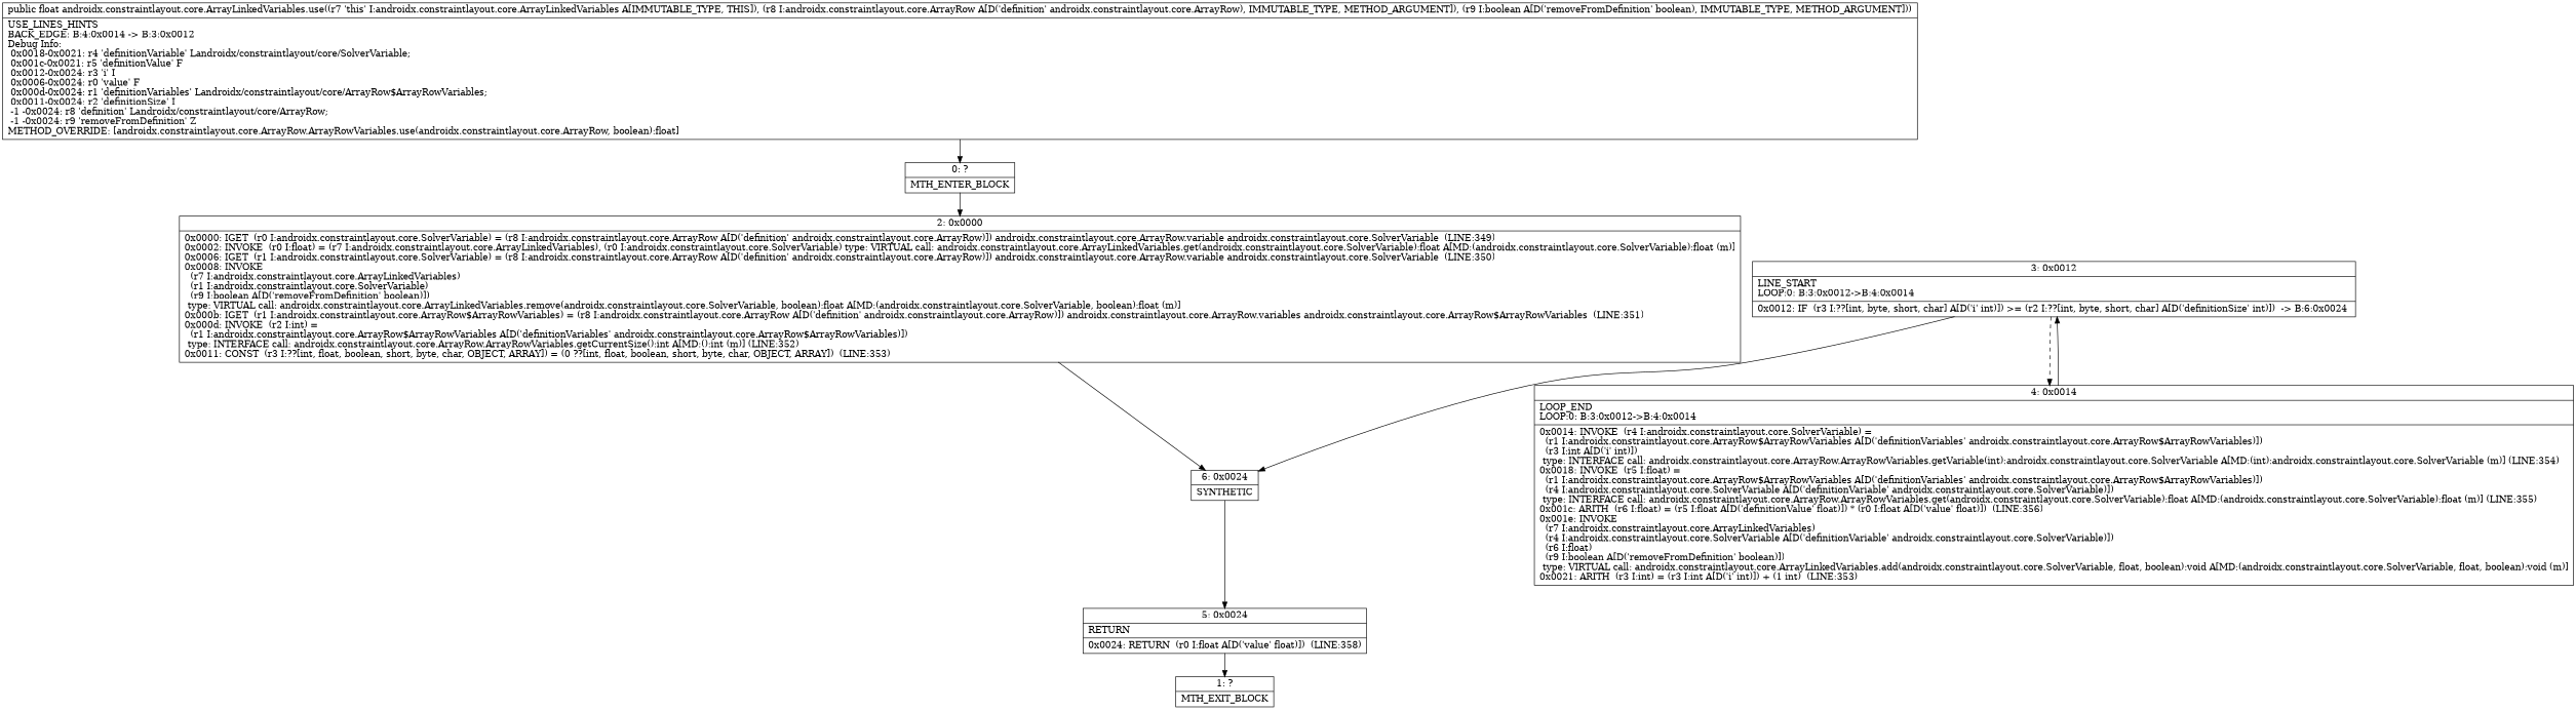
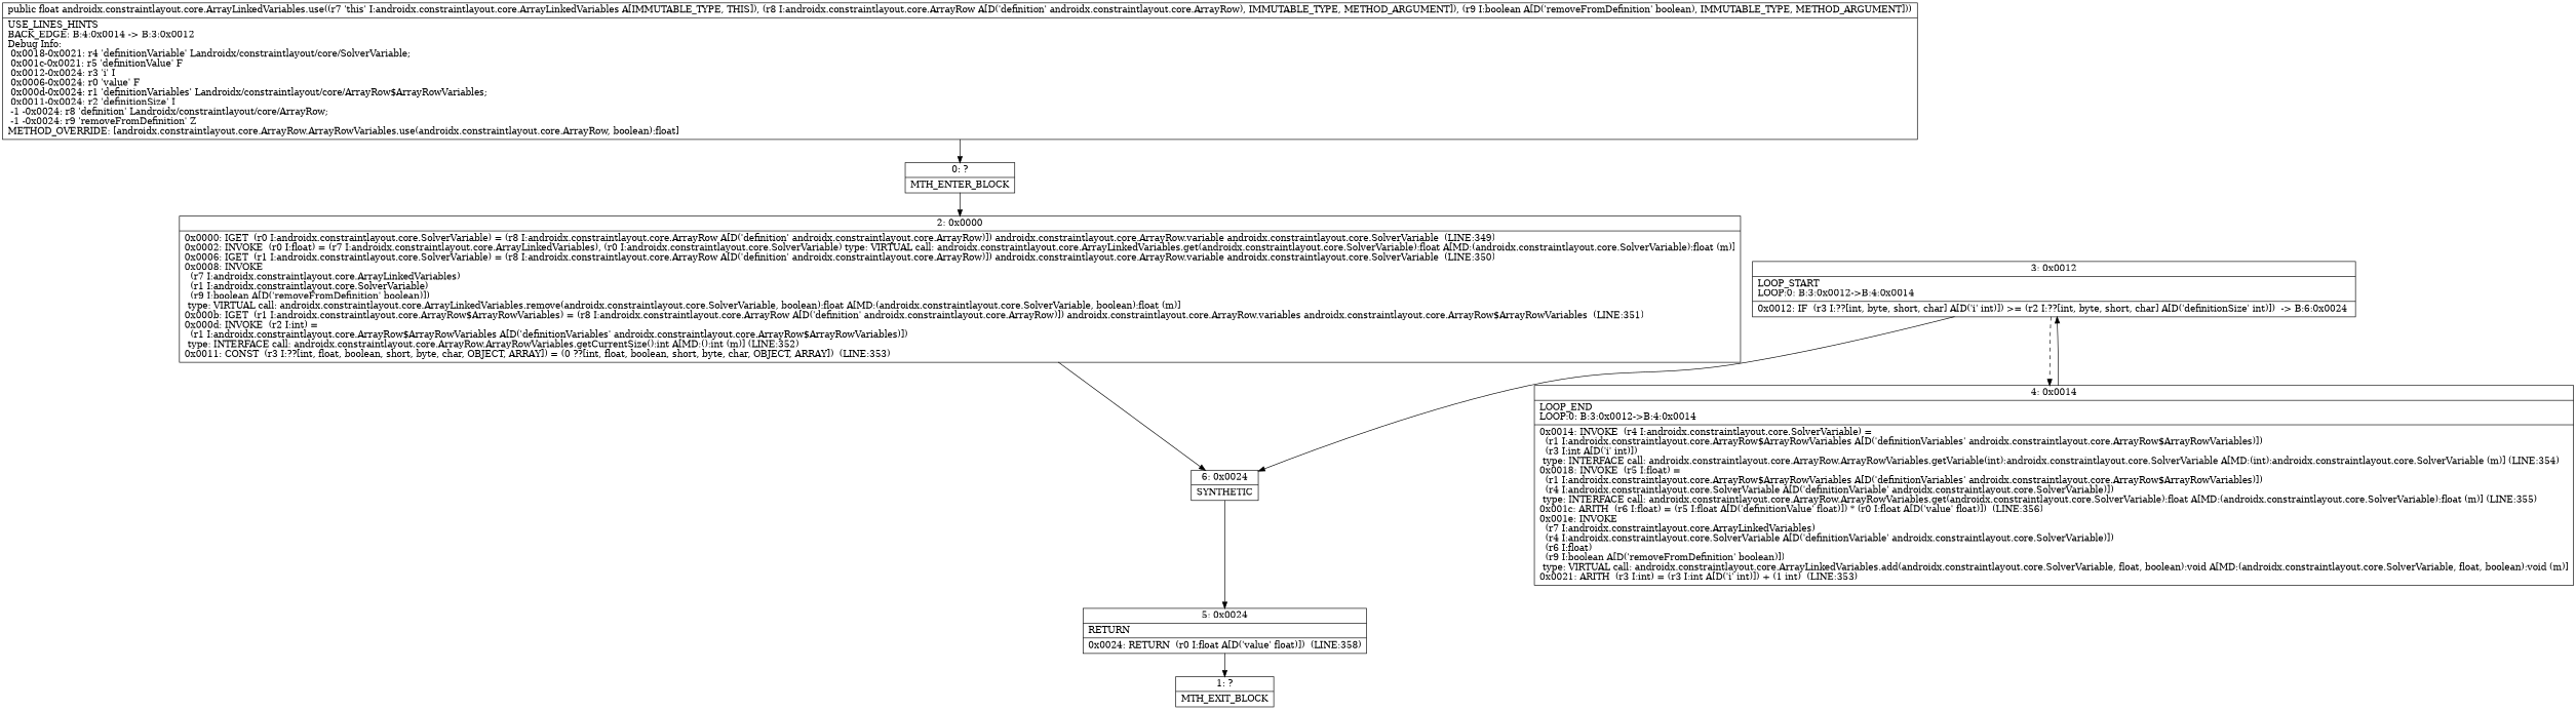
  digraph {
    node [shape=record]
    n1 [label="{0\:\ ?|MTH_ENTER_BLOCK\l}"]
    n2 [label="{2\:\ 0x0000|0x0000: IGET  (r0 I:androidx.constraintlayout.core.SolverVariable) = (r8 I:androidx.constraintlayout.core.ArrayRow A[D('definition' androidx.constraintlayout.core.ArrayRow)]) androidx.constraintlayout.core.ArrayRow.variable androidx.constraintlayout.core.SolverVariable  (LINE:349)\l0x0002: INVOKE  (r0 I:float) = (r7 I:androidx.constraintlayout.core.ArrayLinkedVariables), (r0 I:androidx.constraintlayout.core.SolverVariable) type: VIRTUAL call: androidx.constraintlayout.core.ArrayLinkedVariables.get(androidx.constraintlayout.core.SolverVariable):float A[MD:(androidx.constraintlayout.core.SolverVariable):float (m)]\l0x0006: IGET  (r1 I:androidx.constraintlayout.core.SolverVariable) = (r8 I:androidx.constraintlayout.core.ArrayRow A[D('definition' androidx.constraintlayout.core.ArrayRow)]) androidx.constraintlayout.core.ArrayRow.variable androidx.constraintlayout.core.SolverVariable  (LINE:350)\l0x0008: INVOKE  \l  (r7 I:androidx.constraintlayout.core.ArrayLinkedVariables)\l  (r1 I:androidx.constraintlayout.core.SolverVariable)\l  (r9 I:boolean A[D('removeFromDefinition' boolean)])\l type: VIRTUAL call: androidx.constraintlayout.core.ArrayLinkedVariables.remove(androidx.constraintlayout.core.SolverVariable, boolean):float A[MD:(androidx.constraintlayout.core.SolverVariable, boolean):float (m)]\l0x000b: IGET  (r1 I:androidx.constraintlayout.core.ArrayRow$ArrayRowVariables) = (r8 I:androidx.constraintlayout.core.ArrayRow A[D('definition' androidx.constraintlayout.core.ArrayRow)]) androidx.constraintlayout.core.ArrayRow.variables androidx.constraintlayout.core.ArrayRow$ArrayRowVariables  (LINE:351)\l0x000d: INVOKE  (r2 I:int) = \l  (r1 I:androidx.constraintlayout.core.ArrayRow$ArrayRowVariables A[D('definitionVariables' androidx.constraintlayout.core.ArrayRow$ArrayRowVariables)])\l type: INTERFACE call: androidx.constraintlayout.core.ArrayRow.ArrayRowVariables.getCurrentSize():int A[MD:():int (m)] (LINE:352)\l0x0011: CONST  (r3 I:??[int, float, boolean, short, byte, char, OBJECT, ARRAY]) = (0 ??[int, float, boolean, short, byte, char, OBJECT, ARRAY])  (LINE:353)\l}"]
    n3 [label="{6\:\ 0x0024|SYNTHETIC\l}"]
-   n4 [label="{3\:\ 0x0012|LINE_START\lLOOP:0: B:3:0x0012\-\>B:4:0x0014\l|0x0012: IF  (r3 I:??[int, byte, short, char] A[D('i' int)]) \>= (r2 I:??[int, byte, short, char] A[D('definitionSize' int)])  \-\> B:6:0x0024 \l}"]
+   n4 [label="{3\:\ 0x0012|LOOP_START\lLOOP:0: B:3:0x0012\-\>B:4:0x0014\l|0x0012: IF  (r3 I:??[int, byte, short, char] A[D('i' int)]) \>= (r2 I:??[int, byte, short, char] A[D('definitionSize' int)])  \-\> B:6:0x0024 \l}"]
    n5 [label="{4\:\ 0x0014|LOOP_END\lLOOP:0: B:3:0x0012\-\>B:4:0x0014\l|0x0014: INVOKE  (r4 I:androidx.constraintlayout.core.SolverVariable) = \l  (r1 I:androidx.constraintlayout.core.ArrayRow$ArrayRowVariables A[D('definitionVariables' androidx.constraintlayout.core.ArrayRow$ArrayRowVariables)])\l  (r3 I:int A[D('i' int)])\l type: INTERFACE call: androidx.constraintlayout.core.ArrayRow.ArrayRowVariables.getVariable(int):androidx.constraintlayout.core.SolverVariable A[MD:(int):androidx.constraintlayout.core.SolverVariable (m)] (LINE:354)\l0x0018: INVOKE  (r5 I:float) = \l  (r1 I:androidx.constraintlayout.core.ArrayRow$ArrayRowVariables A[D('definitionVariables' androidx.constraintlayout.core.ArrayRow$ArrayRowVariables)])\l  (r4 I:androidx.constraintlayout.core.SolverVariable A[D('definitionVariable' androidx.constraintlayout.core.SolverVariable)])\l type: INTERFACE call: androidx.constraintlayout.core.ArrayRow.ArrayRowVariables.get(androidx.constraintlayout.core.SolverVariable):float A[MD:(androidx.constraintlayout.core.SolverVariable):float (m)] (LINE:355)\l0x001c: ARITH  (r6 I:float) = (r5 I:float A[D('definitionValue' float)]) * (r0 I:float A[D('value' float)])  (LINE:356)\l0x001e: INVOKE  \l  (r7 I:androidx.constraintlayout.core.ArrayLinkedVariables)\l  (r4 I:androidx.constraintlayout.core.SolverVariable A[D('definitionVariable' androidx.constraintlayout.core.SolverVariable)])\l  (r6 I:float)\l  (r9 I:boolean A[D('removeFromDefinition' boolean)])\l type: VIRTUAL call: androidx.constraintlayout.core.ArrayLinkedVariables.add(androidx.constraintlayout.core.SolverVariable, float, boolean):void A[MD:(androidx.constraintlayout.core.SolverVariable, float, boolean):void (m)]\l0x0021: ARITH  (r3 I:int) = (r3 I:int A[D('i' int)]) + (1 int)  (LINE:353)\l}"]
    n6 [label="{5\:\ 0x0024|RETURN\l|0x0024: RETURN  (r0 I:float A[D('value' float)])  (LINE:358)\l}"]
    n7 [label="{1\:\ ?|MTH_EXIT_BLOCK\l}"]
    n8 [label="{public float androidx.constraintlayout.core.ArrayLinkedVariables.use((r7 'this' I:androidx.constraintlayout.core.ArrayLinkedVariables A[IMMUTABLE_TYPE, THIS]), (r8 I:androidx.constraintlayout.core.ArrayRow A[D('definition' androidx.constraintlayout.core.ArrayRow), IMMUTABLE_TYPE, METHOD_ARGUMENT]), (r9 I:boolean A[D('removeFromDefinition' boolean), IMMUTABLE_TYPE, METHOD_ARGUMENT]))  | USE_LINES_HINTS\lBACK_EDGE: B:4:0x0014 \-\> B:3:0x0012\lDebug Info:\l  0x0018\-0x0021: r4 'definitionVariable' Landroidx\/constraintlayout\/core\/SolverVariable;\l  0x001c\-0x0021: r5 'definitionValue' F\l  0x0012\-0x0024: r3 'i' I\l  0x0006\-0x0024: r0 'value' F\l  0x000d\-0x0024: r1 'definitionVariables' Landroidx\/constraintlayout\/core\/ArrayRow$ArrayRowVariables;\l  0x0011\-0x0024: r2 'definitionSize' I\l  \-1 \-0x0024: r8 'definition' Landroidx\/constraintlayout\/core\/ArrayRow;\l  \-1 \-0x0024: r9 'removeFromDefinition' Z\lMETHOD_OVERRIDE: [androidx.constraintlayout.core.ArrayRow.ArrayRowVariables.use(androidx.constraintlayout.core.ArrayRow, boolean):float]\l}"]
    n1 -> n2
    n2 -> n3
    n3 -> n6
    n4 -> n3
    n4 -> n5 [style=dashed]
    n5 -> n4
    n6 -> n7
    n8 -> n1
  }
